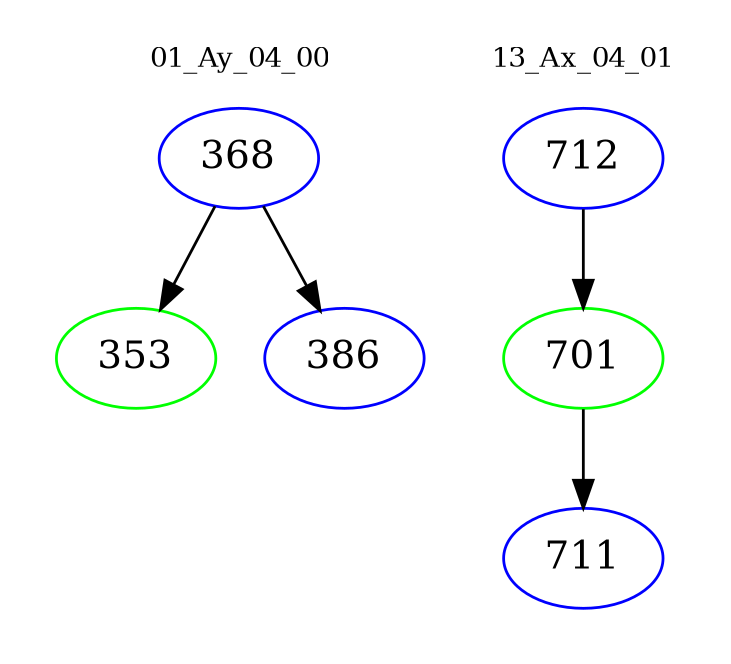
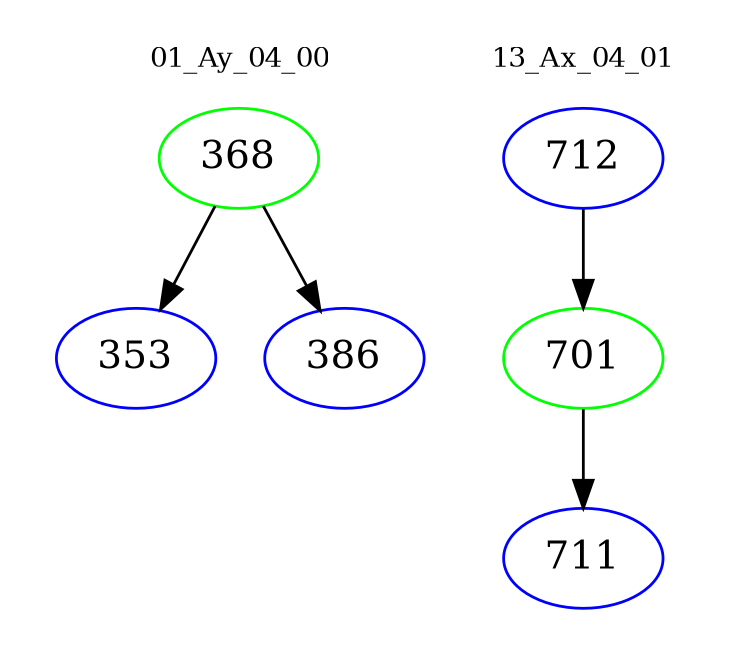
  digraph {
    node [color=blue]
    edge [color=black]
-   n1 [label=368]
-   n2 [color=green label=353]
+   n1 [color=green label=368]
+   n2 [label=353]
    n3 [label=386]
    n4 [label=712]
    n5 [color=green label=701]
    n6 [label=711]
    subgraph cluster_1 {
      color=white
      fontsize=10
      label="01_Ay_04_00"
      n1
      n2
      n3
    }
    subgraph cluster_2 {
      color=white
      fontsize=10
      label="13_Ax_04_01"
      n4
      n5
      n6
    }
    n1 -> n2
    n1 -> n3
    n4 -> n5
    n5 -> n6
  }
